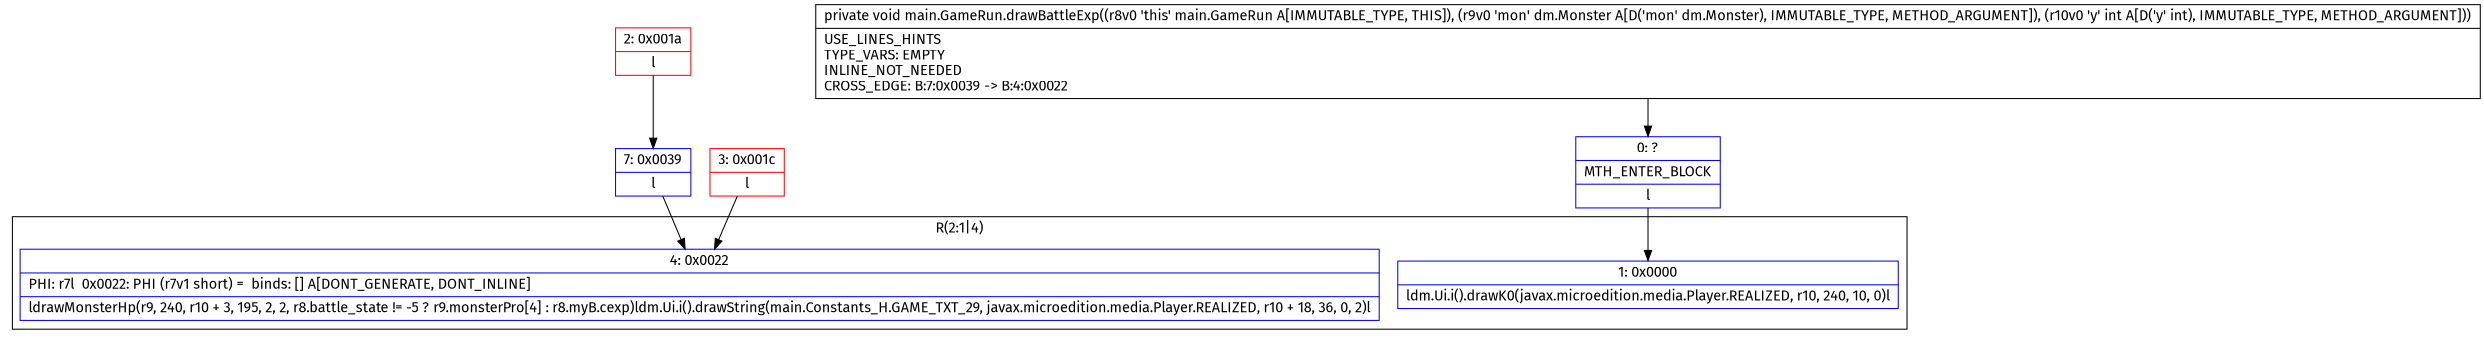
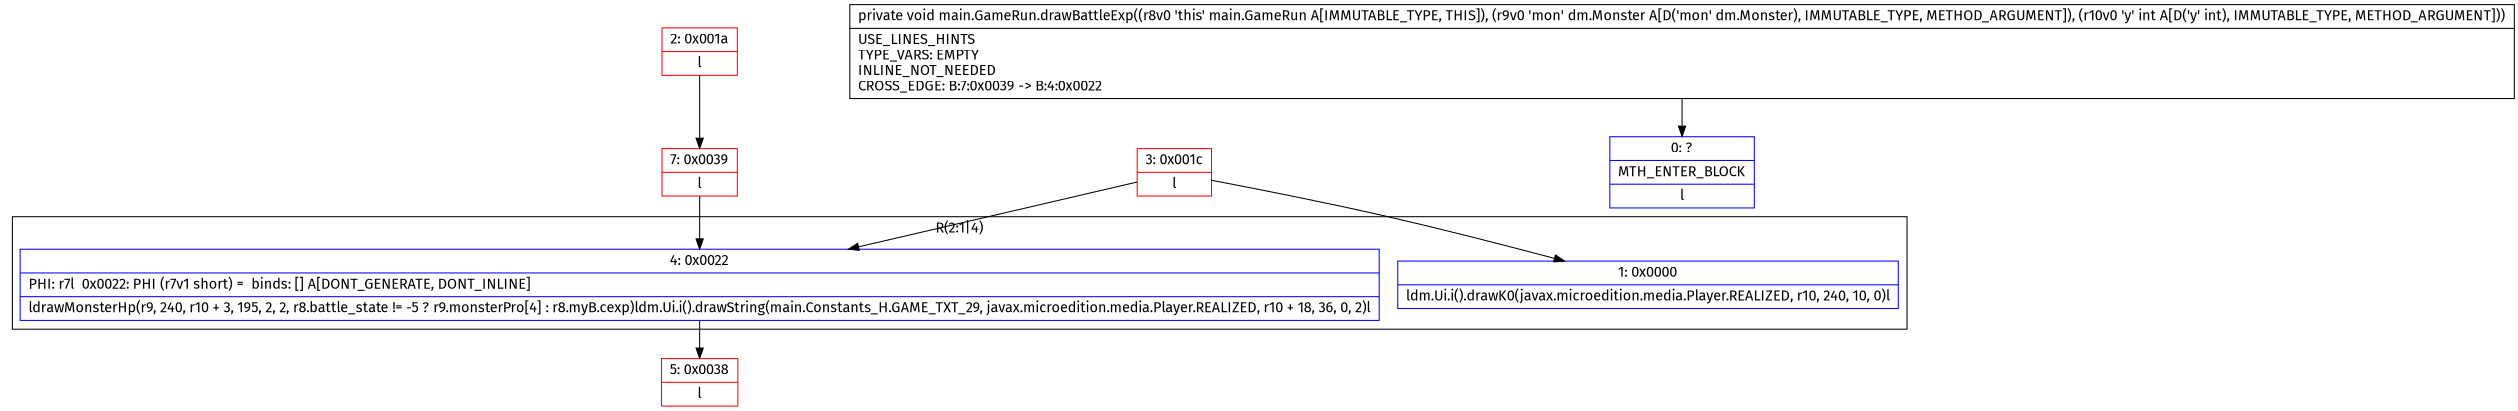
  digraph {
    fontname="Fira Sans"
    node [color=red fontname="Fira Sans" shape=record]
    edge [fontname="Fira Sans"]
    n1 [color=blue label="{1\:\ 0x0000|ldm.Ui.i().drawK0(javax.microedition.media.Player.REALIZED, r10, 240, 10, 0)l}"]
    n2 [color=blue label="{4\:\ 0x0022|PHI: r7l  0x0022: PHI (r7v1 short) =  binds: [] A[DONT_GENERATE, DONT_INLINE]\l|ldrawMonsterHp(r9, 240, r10 + 3, 195, 2, 2, r8.battle_state != \-5 ? r9.monsterPro[4] : r8.myB.cexp)ldm.Ui.i().drawString(main.Constants_H.GAME_TXT_29, javax.microedition.media.Player.REALIZED, r10 + 18, 36, 0, 2)l}"]
+   n3 [label="{5\:\ 0x0038|l}"]
    n4 [label="{2\:\ 0x001a|l}"]
-   n5 [color=blue label="{7\:\ 0x0039|l}"]
+   n5 [label="{7\:\ 0x0039|l}"]
    n6 [color=blue label="{0\:\ ?|MTH_ENTER_BLOCK\l|l}"]
    n7 [label="{3\:\ 0x001c|l}"]
    n8 [label="{private void main.GameRun.drawBattleExp((r8v0 'this' main.GameRun A[IMMUTABLE_TYPE, THIS]), (r9v0 'mon' dm.Monster A[D('mon' dm.Monster), IMMUTABLE_TYPE, METHOD_ARGUMENT]), (r10v0 'y' int A[D('y' int), IMMUTABLE_TYPE, METHOD_ARGUMENT]))  | USE_LINES_HINTS\lTYPE_VARS: EMPTY\lINLINE_NOT_NEEDED\lCROSS_EDGE: B:7:0x0039 \-\> B:4:0x0022\l}" color=""]
    subgraph cluster_1 {
      label="R(2:1|4)"
      n1
      n2
    }
+   n2 -> n3
    n4 -> n5
    n5 -> n2
-   n6 -> n1
+   n7 -> n1
    n7 -> n2
    n8 -> n6
  }
